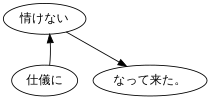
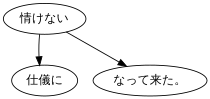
  digraph {
    n1 [label="情けない"]
    n2 [label="仕儀に"]
    n3 [label="なって来た。"]
-   n2 -> n1
+   n1 -> n2
    n1 -> n3
  }
